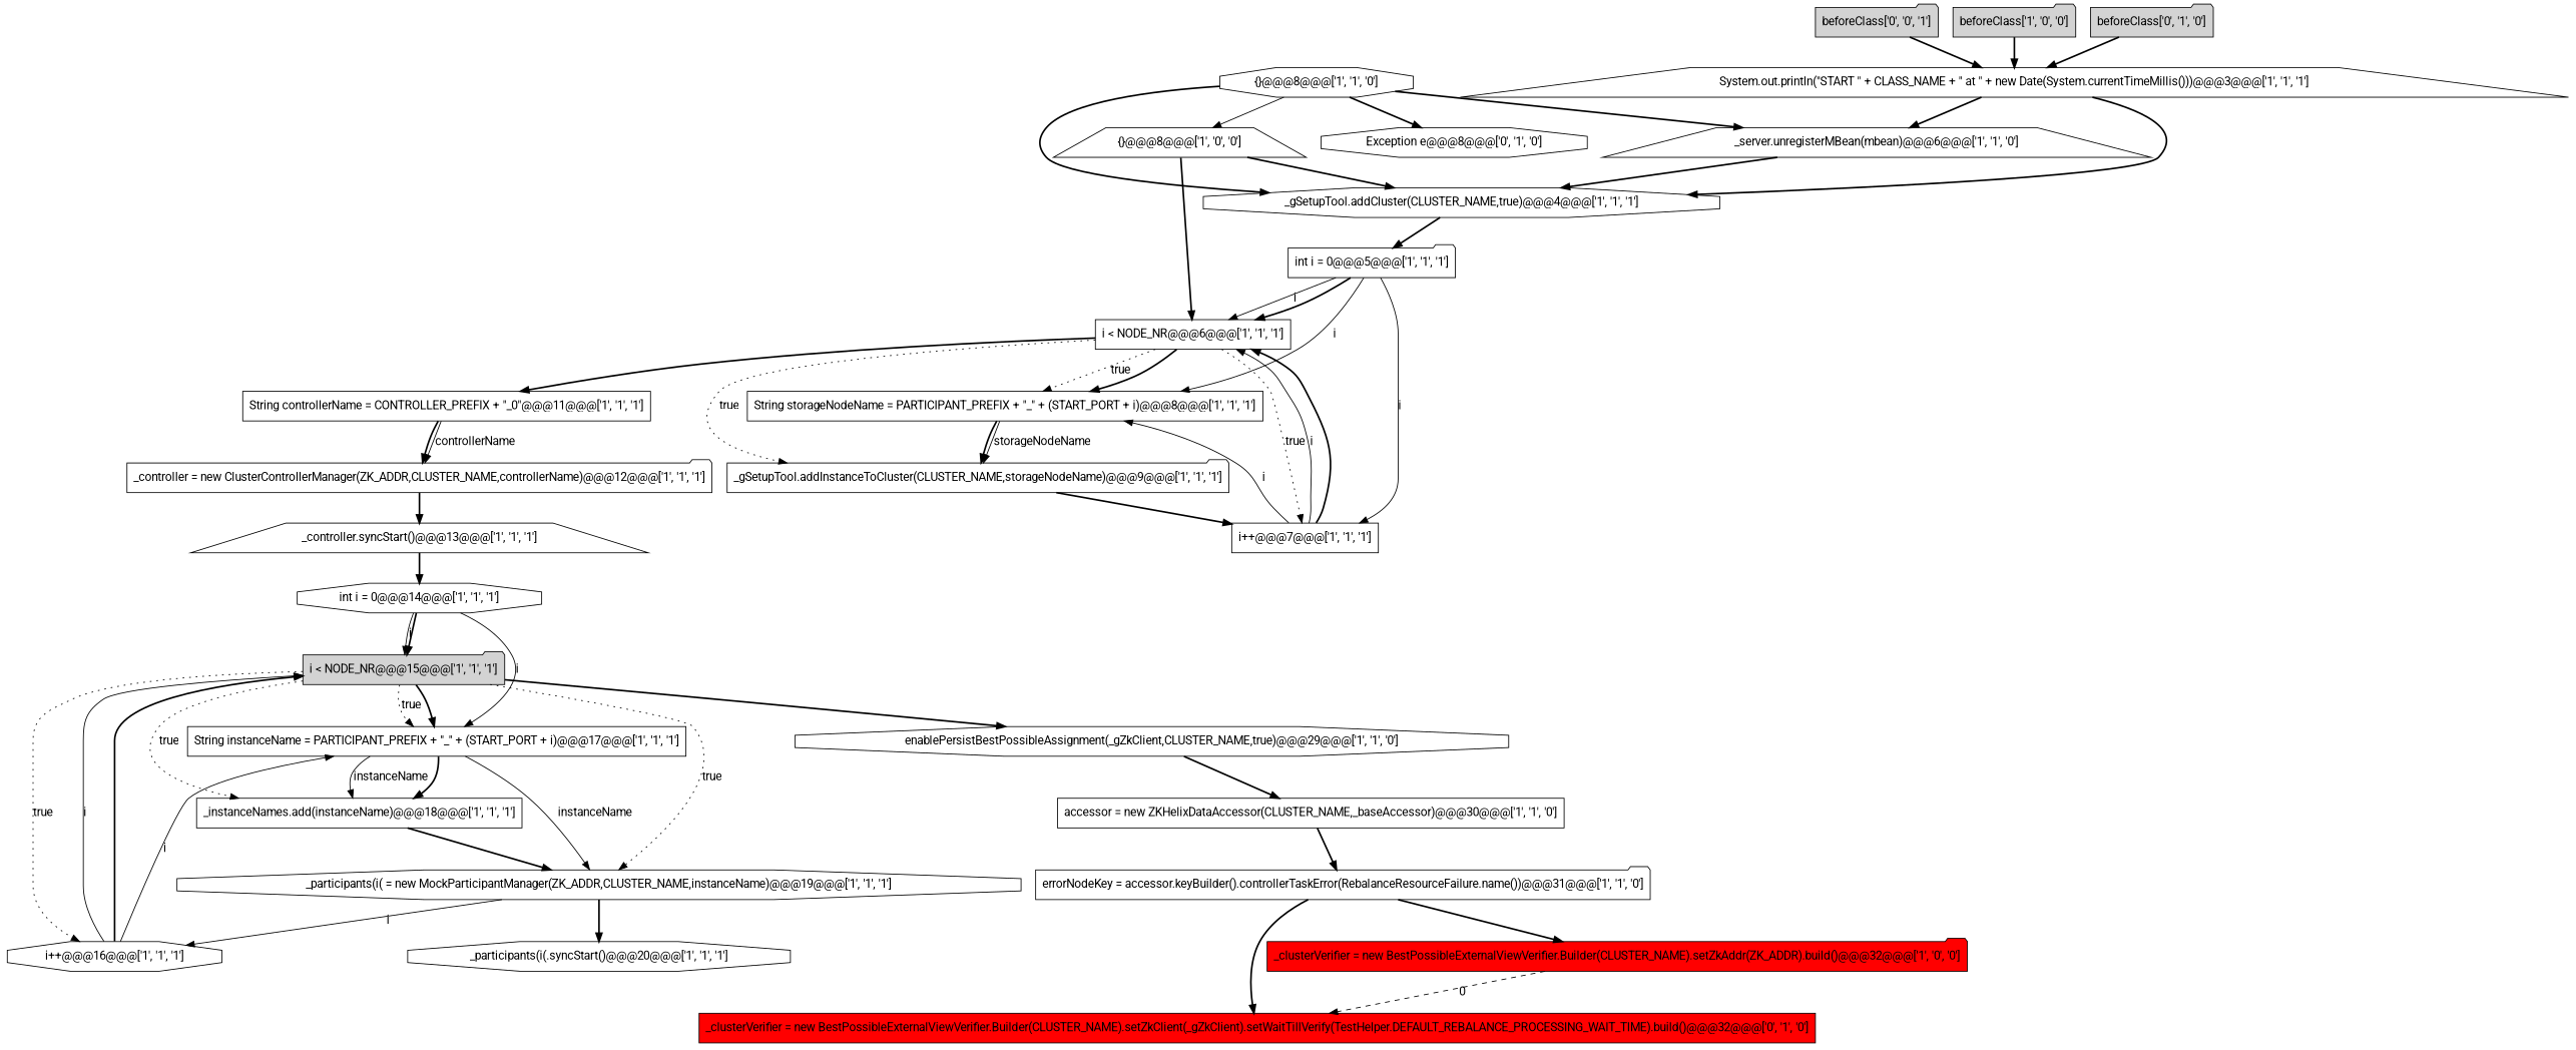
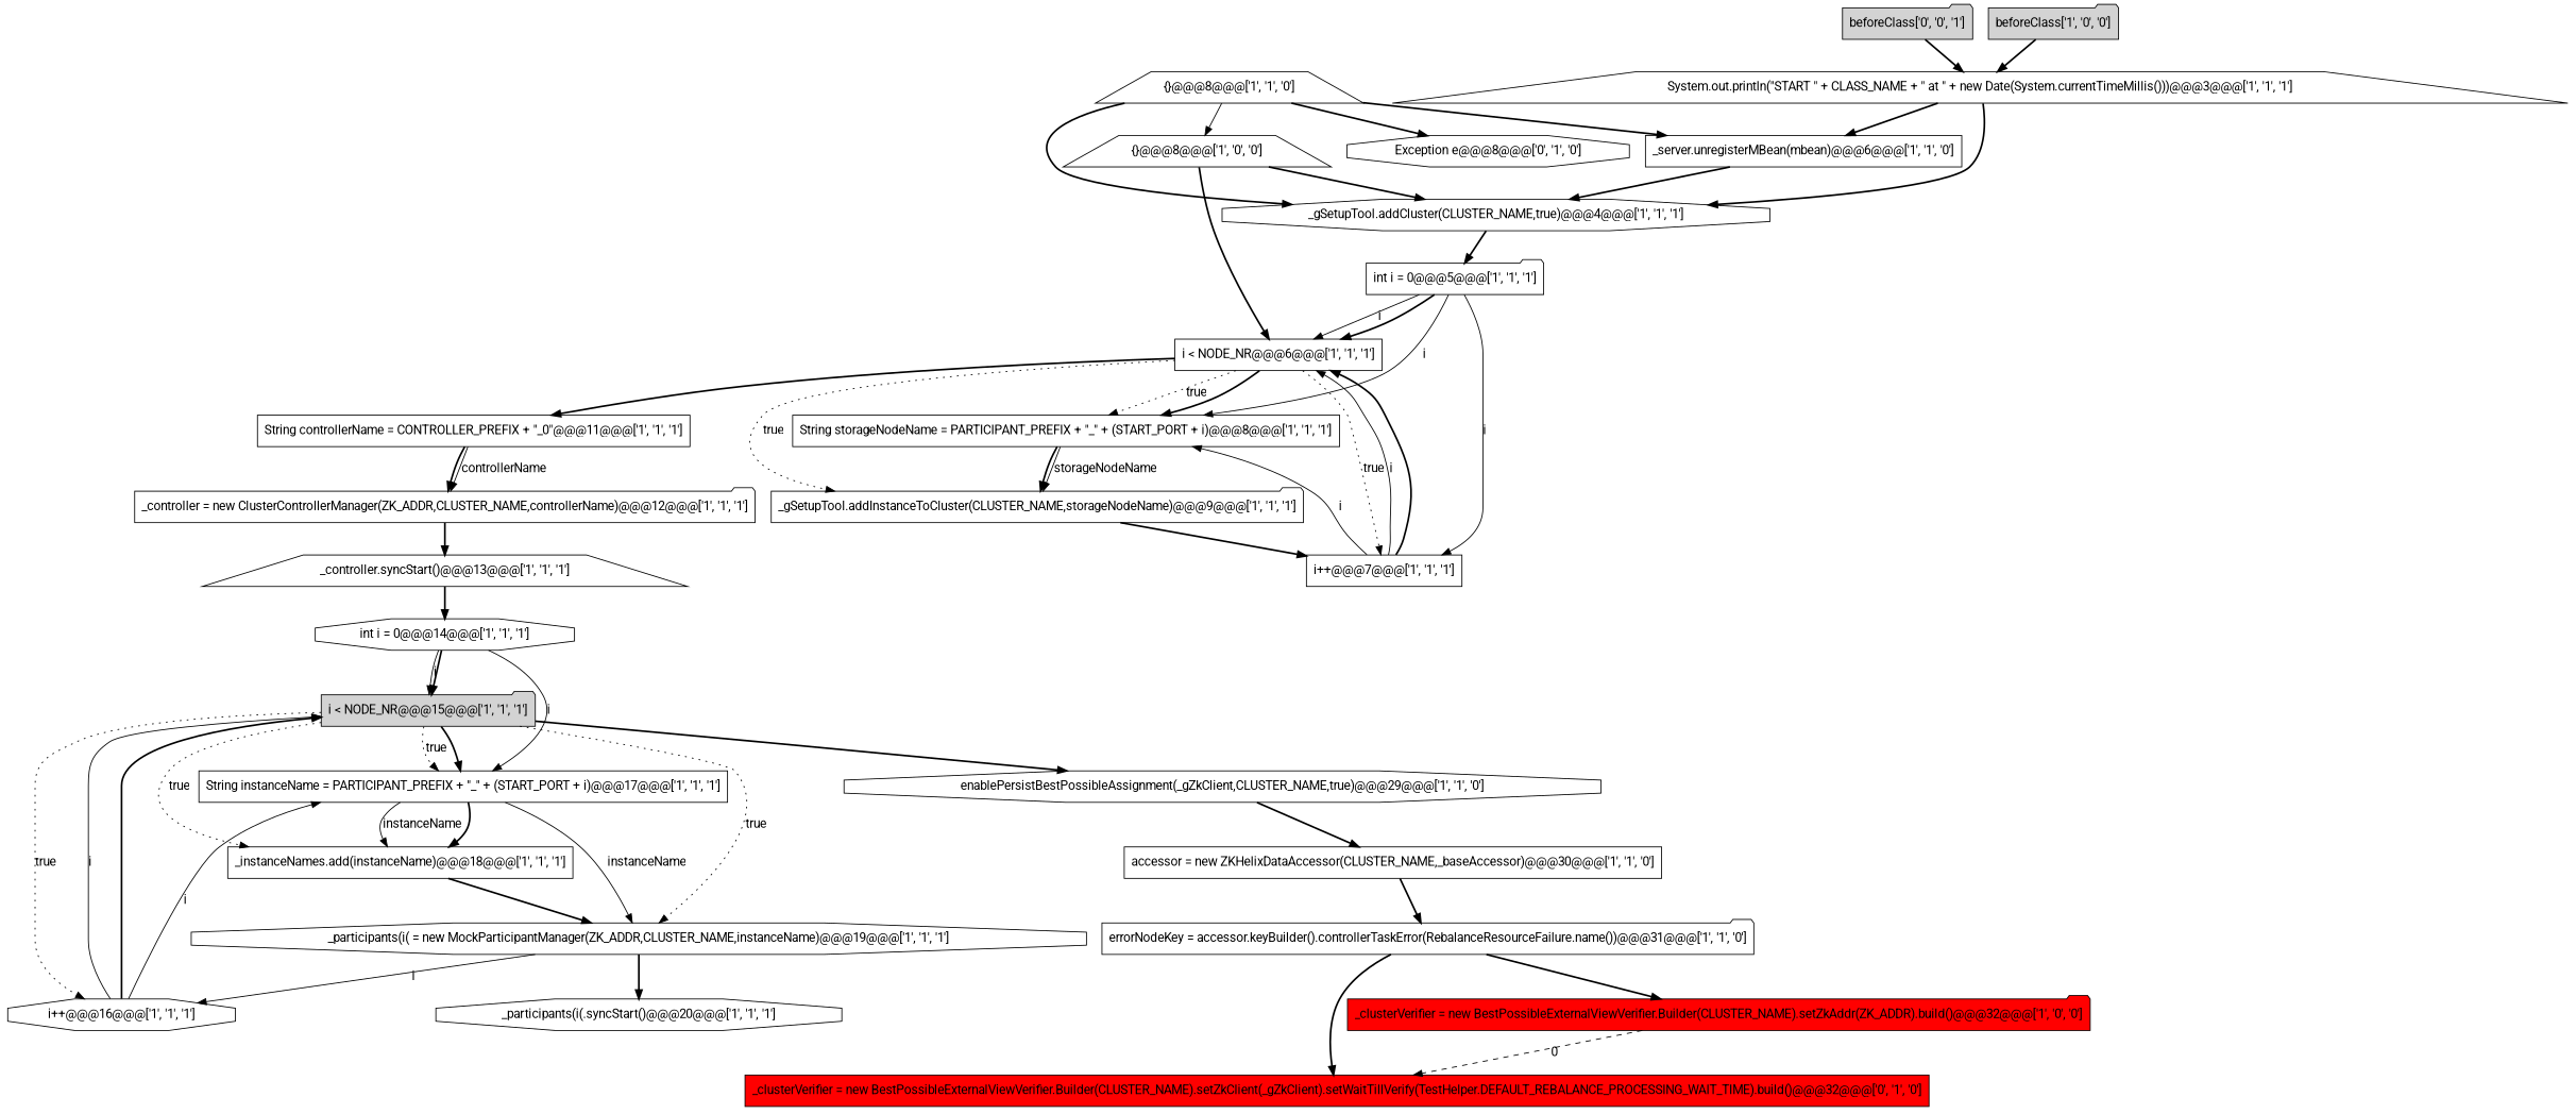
  digraph {
    fontname=Roboto
    node [fillcolor=white fontname=Roboto shape=folder style=filled]
    edge [fontname=Roboto style=bold]
    n1 [label="_gSetupTool.addCluster(CLUSTER_NAME,true)@@@4@@@['1', '1', '1']" shape=octagon]
    n2 [label="int i = 0@@@5@@@['1', '1', '1']"]
    n3 [label="i < NODE_NR@@@6@@@['1', '1', '1']" shape=box]
    n4 [label="String storageNodeName = PARTICIPANT_PREFIX + \"_\" + (START_PORT + i)@@@8@@@['1', '1', '1']" shape=box]
    n5 [label="i++@@@7@@@['1', '1', '1']" shape=box]
    n6 [label="int i = 0@@@14@@@['1', '1', '1']" shape=octagon]
    n7 [fillcolor=lightgray label="i < NODE_NR@@@15@@@['1', '1', '1']"]
    n8 [label="String instanceName = PARTICIPANT_PREFIX + \"_\" + (START_PORT + i)@@@17@@@['1', '1', '1']" shape=box]
    n9 [label="enablePersistBestPossibleAssignment(_gZkClient,CLUSTER_NAME,true)@@@29@@@['1', '1', '0']" shape=octagon]
    n10 [label="_instanceNames.add(instanceName)@@@18@@@['1', '1', '1']" shape=box]
    n11 [label="_participants(i( = new MockParticipantManager(ZK_ADDR,CLUSTER_NAME,instanceName)@@@19@@@['1', '1', '1']" shape=octagon]
    n12 [label="i++@@@16@@@['1', '1', '1']" shape=octagon]
    n13 [label="System.out.println(\"START \" + CLASS_NAME + \" at \" + new Date(System.currentTimeMillis()))@@@3@@@['1', '1', '1']" shape=trapezium]
-   n14 [label="_server.unregisterMBean(mbean)@@@6@@@['1', '1', '0']" shape=trapezium]
+   n14 [label="_server.unregisterMBean(mbean)@@@6@@@['1', '1', '0']" shape=box]
    n15 [label="accessor = new ZKHelixDataAccessor(CLUSTER_NAME,_baseAccessor)@@@30@@@['1', '1', '0']" shape=box]
    n16 [label="errorNodeKey = accessor.keyBuilder().controllerTaskError(RebalanceResourceFailure.name())@@@31@@@['1', '1', '0']"]
    n17 [label="_controller = new ClusterControllerManager(ZK_ADDR,CLUSTER_NAME,controllerName)@@@12@@@['1', '1', '1']"]
    n18 [label="_controller.syncStart()@@@13@@@['1', '1', '1']" shape=trapezium]
    n19 [label="String controllerName = CONTROLLER_PREFIX + \"_0\"@@@11@@@['1', '1', '1']" shape=box]
    n20 [label="_gSetupTool.addInstanceToCluster(CLUSTER_NAME,storageNodeName)@@@9@@@['1', '1', '1']"]
    n21 [label="{}@@@8@@@['1', '0', '0']" shape=trapezium]
    n22 [label="_participants(i(.syncStart()@@@20@@@['1', '1', '1']" shape=octagon]
    n23 [fillcolor=red label="_clusterVerifier = new BestPossibleExternalViewVerifier.Builder(CLUSTER_NAME).setZkAddr(ZK_ADDR).build()@@@32@@@['1', '0', '0']"]
    n24 [fillcolor=red label="_clusterVerifier = new BestPossibleExternalViewVerifier.Builder(CLUSTER_NAME).setZkClient(_gZkClient).setWaitTillVerify(TestHelper.DEFAULT_REBALANCE_PROCESSING_WAIT_TIME).build()@@@32@@@['0', '1', '0']" shape=box]
    n25 [fillcolor=lightgray label="beforeClass['0', '0', '1']"]
    n26 [fillcolor=lightgray label="beforeClass['1', '0', '0']"]
-   n27 [fillcolor=lightgray label="beforeClass['0', '1', '0']"]
    n28 [label="Exception e@@@8@@@['0', '1', '0']" shape=octagon]
-   n29 [label="{}@@@8@@@['1', '1', '0']" shape=octagon]
+   n29 [label="{}@@@8@@@['1', '1', '0']" shape=trapezium]
    n1 -> n2
    n2 -> n3 [label=i style=solid]
    n2 -> n3
    n2 -> n4 [label=i style=solid]
    n2 -> n5 [label=i style=solid]
    n3 -> n4 [label=true style=dotted]
    n3 -> n4
    n3 -> n5 [label=true style=dotted]
    n3 -> n19
    n3 -> n20 [label=true style=dotted]
    n4 -> n20
    n4 -> n20 [label=storageNodeName style=solid]
    n5 -> n3 [label=i style=solid]
    n5 -> n3
    n5 -> n4 [label=i style=solid]
    n6 -> n7 [label=i style=solid]
    n6 -> n7
    n6 -> n8 [label=i style=solid]
    n7 -> n8
    n7 -> n8 [label=true style=dotted]
    n7 -> n9
    n7 -> n10 [label=true style=dotted]
    n7 -> n11 [label=true style=dotted]
    n7 -> n12 [label=true style=dotted]
    n8 -> n10
    n8 -> n10 [label=instanceName style=solid]
    n8 -> n11 [label=instanceName style=solid]
    n9 -> n15
    n10 -> n11
    n11 -> n12 [label=i style=solid]
    n11 -> n22
    n12 -> n7 [label=i style=solid]
    n12 -> n7
    n12 -> n8 [label=i style=solid]
    n13 -> n1
    n13 -> n14
    n14 -> n1
    n15 -> n16
    n16 -> n23
    n16 -> n24
    n17 -> n18
    n18 -> n6
    n19 -> n17 [label=controllerName style=solid]
    n19 -> n17
    n20 -> n5
    n21 -> n1
    n21 -> n3
    n23 -> n24 [label=0 style=dashed]
    n25 -> n13
    n26 -> n13
-   n27 -> n13
    n29 -> n1
    n29 -> n14
    n29 -> n21 [style=solid]
    n29 -> n28
  }
